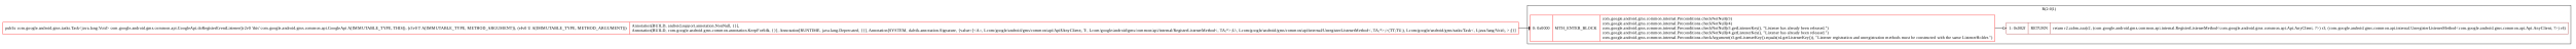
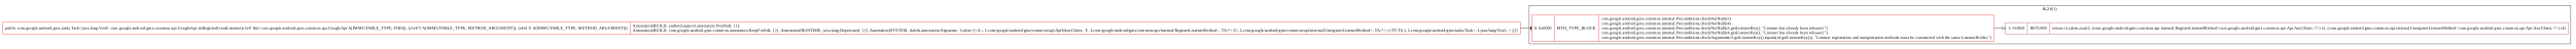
  digraph {
    rankdir=LR
    fontname="Liberation Serif"
    node [color=red shape=record fontname="Liberation Serif"]
    edge [fontname="Liberation Serif"]
-   n1 [label="{0\:\ 0x0000|MTH_ENTER_BLOCK\l|com.google.android.gms.common.internal.Preconditions.checkNotNull(r3)\lcom.google.android.gms.common.internal.Preconditions.checkNotNull(r4)\lcom.google.android.gms.common.internal.Preconditions.checkNotNull(r3.getListenerKey(), \"Listener has already been released.\")\lcom.google.android.gms.common.internal.Preconditions.checkNotNull(r4.getListenerKey(), \"Listener has already been released.\")\lcom.google.android.gms.common.internal.Preconditions.checkArgument(r3.getListenerKey().equals(r4.getListenerKey()), \"Listener registration and unregistration methods must be constructed with the same ListenerHolder.\")\l}"]
+   n1 [label="{0\:\ 0x0000|MTH_TYPE_BLOCK\l|com.google.android.gms.common.internal.Preconditions.checkNotNull(r3)\lcom.google.android.gms.common.internal.Preconditions.checkNotNull(r4)\lcom.google.android.gms.common.internal.Preconditions.checkNotNull(r3.getListenerKey(), \"Listener has already been released.\")\lcom.google.android.gms.common.internal.Preconditions.checkNotNull(r4.getListenerKey(), \"Listener has already been released.\")\lcom.google.android.gms.common.internal.Preconditions.checkArgument(r3.getListenerKey().equals(r4.getListenerKey()), \"Listener registration and unregistration methods must be constructed with the same ListenerHolder.\")\l}"]
    n2 [color=brown label="{1\:\ 0x002f|RETURN\l|return r2.zabm.zaa(r2, (com.google.android.gms.common.api.internal.RegisterListenerMethod\<com.google.android.gms.common.api.Api.AnyClient, ?\>) r3, (com.google.android.gms.common.api.internal.UnregisterListenerMethod\<com.google.android.gms.common.api.Api.AnyClient, ?\>) r4)\l}"]
    n3 [label="{public com.google.android.gms.tasks.Task\<java.lang.Void\> com.google.android.gms.common.api.GoogleApi.doRegisterEventListener((r2v0 'this' com.google.android.gms.common.api.GoogleApi A[IMMUTABLE_TYPE, THIS]), (r3v0 T A[IMMUTABLE_TYPE, METHOD_ARGUMENT]), (r4v0 U A[IMMUTABLE_TYPE, METHOD_ARGUMENT]))  | Annotation[BUILD, android.support.annotation.NonNull, \{\}], \lAnnotation[BUILD, com.google.android.gms.common.annotation.KeepForSdk, \{\}], Annotation[RUNTIME, java.lang.Deprecated, \{\}], Annotation[SYSTEM, dalvik.annotation.Signature, \{value=[\<A::, Lcom\/google\/android\/gms\/common\/api\/Api$AnyClient;, T:, Lcom\/google\/android\/gms\/common\/api\/internal\/RegisterListenerMethod\<, TA;*\>;U:, Lcom\/google\/android\/gms\/common\/api\/internal\/UnregisterListenerMethod\<, TA;*\>;\>(TT;TU;), Lcom\/google\/android\/gms\/tasks\/Task\<, Ljava\/lang\/Void;, \>;]\}]\l}"]
    subgraph cluster_1 {
      label="R(2:0|1)"
      n1
      n2
    }
    n1 -> n2 [arrowhead=onormal]
    n3 -> n1 [arrowhead=tee]
  }
